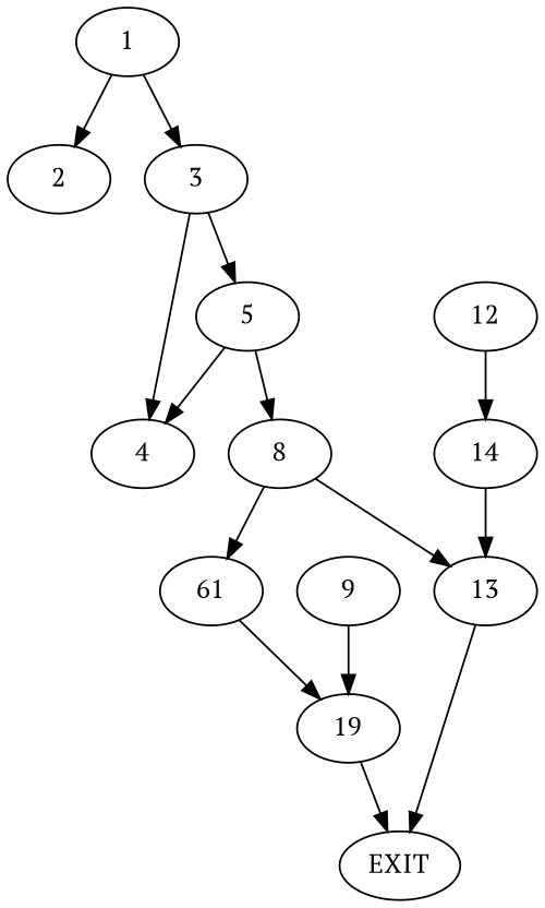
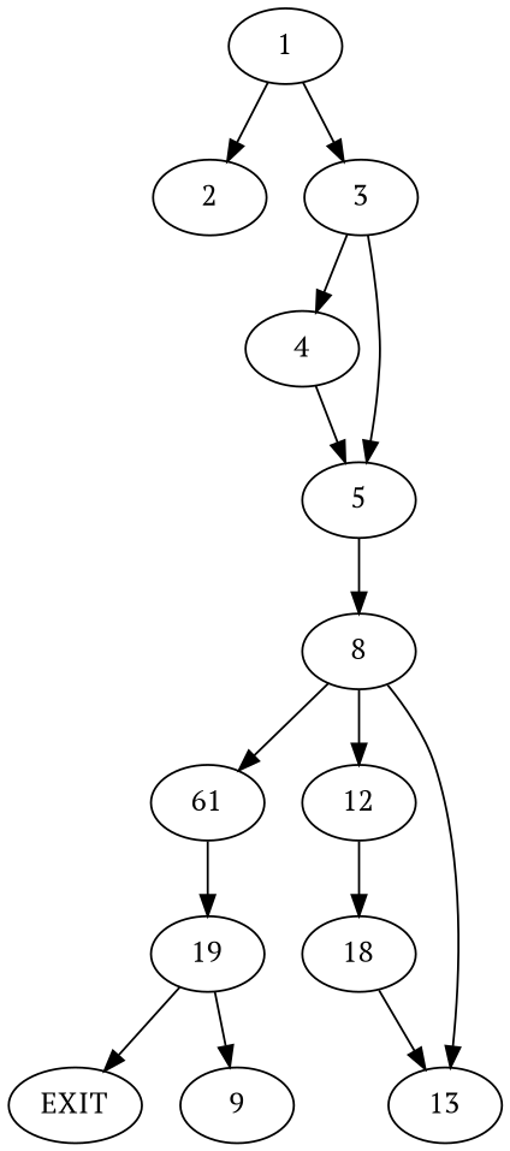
  digraph {
    fontname="PT Serif"
    node [fontname="PT Serif"]
    edge [fontname="PT Serif"]
    1
    2
    3
    n4 [label=EXIT]
    4
    5
    8
    n8 [label=61]
    12
    13
    n11 [label=19]
    9
-   14
+   14 [label=18]
    1 -> 2
    1 -> 3
    3 -> 4
    3 -> 5
-   5 -> 4
+   4 -> 5
    5 -> 8
    8 -> n8
+   8 -> 12
    8 -> 13
    n8 -> n11
    12 -> 14
-   13 -> n4
    n11 -> n4
-   9 -> n11
+   n11 -> 9
    14 -> 13
  }
